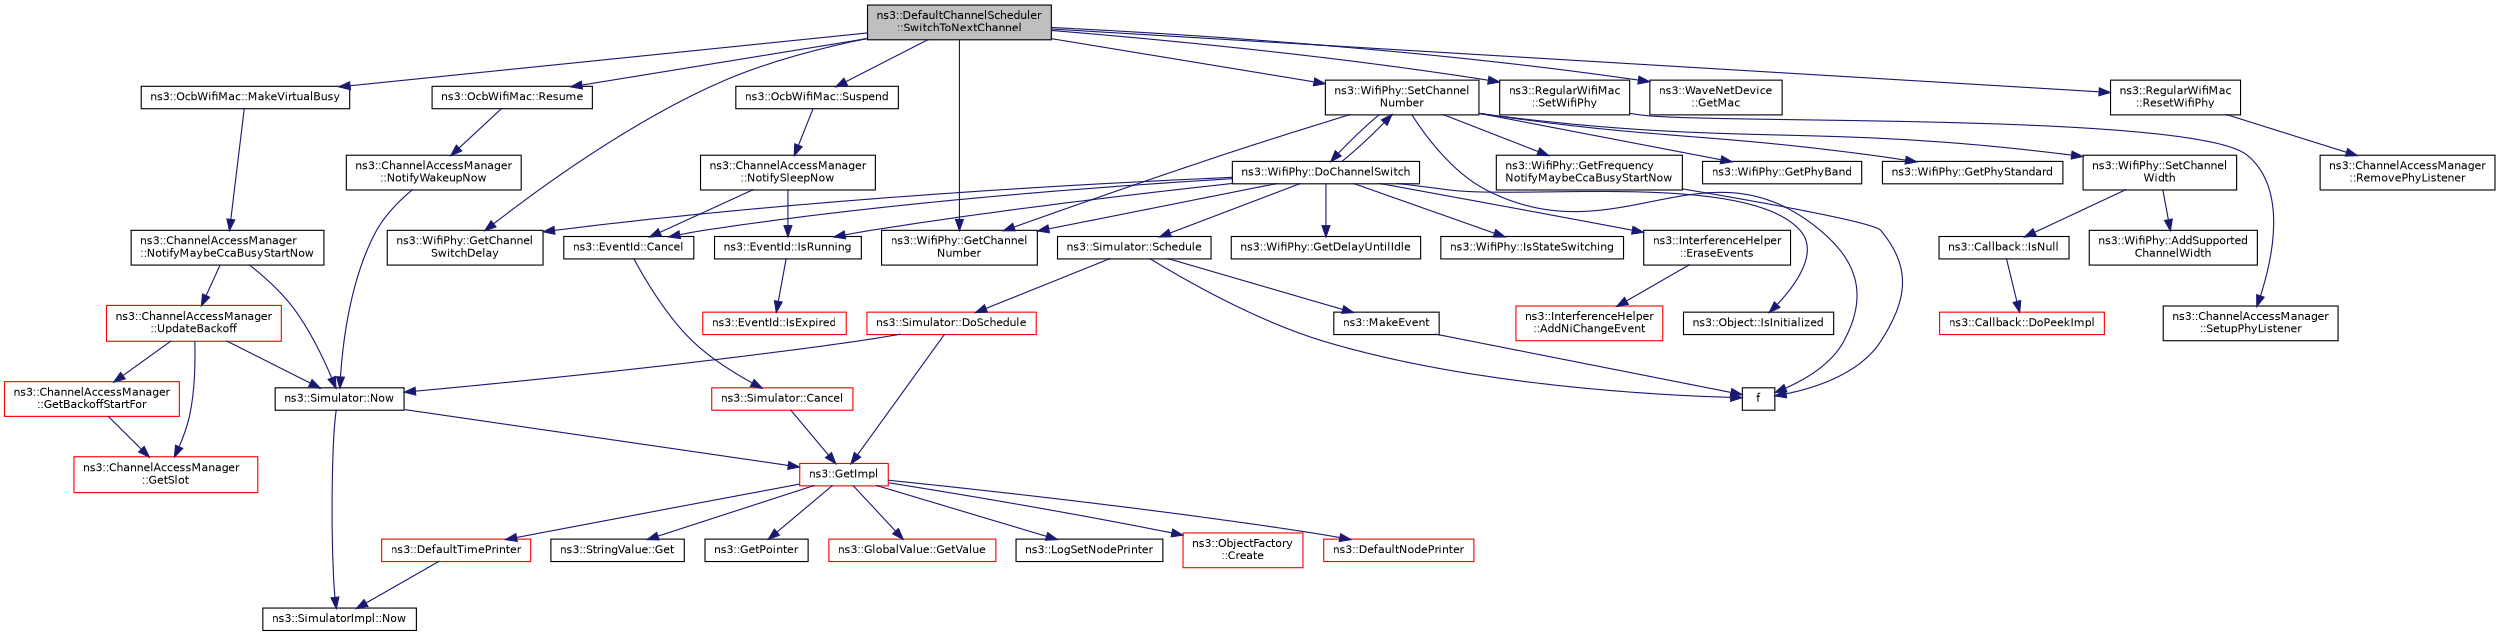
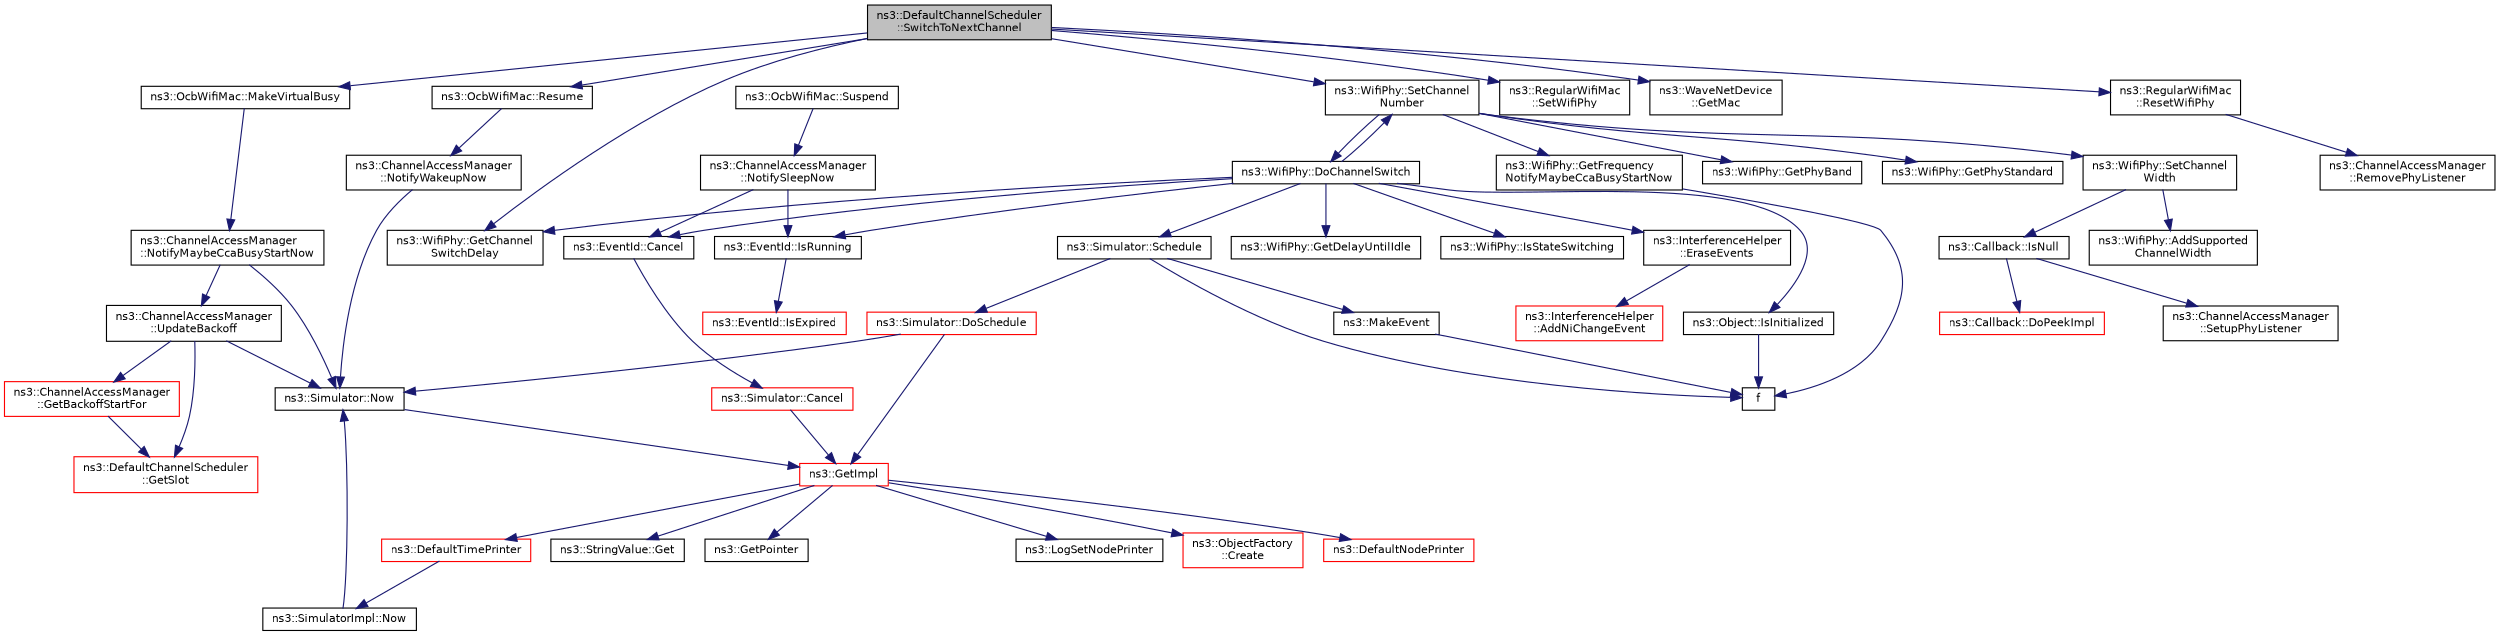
  digraph {
    rankdir=TB
    node [color=black fillcolor=white fontname=Helvetica fontsize=10 shape=record style=filled]
    edge [color=midnightblue fontname=Helvetica fontsize=10 labelfontname=Helvetica labelfontsize=10 style=solid]
    n1 [fillcolor=grey75 fontcolor=black height=0.2 label="ns3::DefaultChannelScheduler\l::SwitchToNextChannel" width=0.4]
-   n2 [height=0.2 label="ns3::WifiPhy::GetChannel\lNumber" width=0.4]
    n3 [height=0.2 label="ns3::WifiPhy::GetChannel\lSwitchDelay" width=0.4]
    n4 [height=0.2 label="ns3::WaveNetDevice\l::GetMac" width=0.4]
    n5 [height=0.2 label="ns3::OcbWifiMac::MakeVirtualBusy" width=0.4]
    n6 [height=0.2 label="ns3::RegularWifiMac\l::ResetWifiPhy" width=0.4]
    n7 [height=0.2 label="ns3::OcbWifiMac::Resume" width=0.4]
    n8 [height=0.2 label="ns3::WifiPhy::SetChannel\lNumber" width=0.4]
    n9 [height=0.2 label="ns3::RegularWifiMac\l::SetWifiPhy" width=0.4]
    n10 [height=0.2 label="ns3::OcbWifiMac::Suspend" width=0.4]
    n11 [height=0.2 label="ns3::ChannelAccessManager\l::NotifyMaybeCcaBusyStartNow" width=0.4]
    n12 [height=0.2 label="ns3::ChannelAccessManager\l::RemovePhyListener" width=0.4]
    n13 [height=0.2 label="ns3::ChannelAccessManager\l::NotifyWakeupNow" width=0.4]
    n14 [height=0.2 label="ns3::WifiPhy::DoChannelSwitch" width=0.4]
    n15 [height=0.2 label=f width=0.4]
    n16 [height=0.2 label="ns3::WifiPhy::GetFrequency\lNotifyMaybeCcaBusyStartNow" width=0.4]
    n17 [height=0.2 label="ns3::WifiPhy::GetPhyBand" width=0.4]
    n18 [height=0.2 label="ns3::WifiPhy::GetPhyStandard" width=0.4]
    n19 [height=0.2 label="ns3::WifiPhy::SetChannel\lWidth" width=0.4]
    n20 [height=0.2 label="ns3::ChannelAccessManager\l::SetupPhyListener" width=0.4]
    n21 [height=0.2 label="ns3::ChannelAccessManager\l::NotifySleepNow" width=0.4]
    n22 [height=0.2 label="ns3::Simulator::Now" width=0.4]
-   n23 [color=red height=0.2 label="ns3::ChannelAccessManager\l::UpdateBackoff" width=0.4]
+   n23 [height=0.2 label="ns3::ChannelAccessManager\l::UpdateBackoff" width=0.4]
    n24 [color=red height=0.2 label="ns3::GetImpl" width=0.4]
    n25 [height=0.2 label="ns3::SimulatorImpl::Now" width=0.4]
    n26 [color=red height=0.2 label="ns3::ChannelAccessManager\l::GetBackoffStartFor" width=0.4]
-   n27 [color=red height=0.2 label="ns3::ChannelAccessManager\l::GetSlot" width=0.4]
+   n27 [color=red height=0.2 label="ns3::DefaultChannelScheduler\l::GetSlot" width=0.4]
    n28 [color=red height=0.2 label="ns3::ObjectFactory\l::Create" width=0.4]
    n29 [color=red height=0.2 label="ns3::DefaultNodePrinter" width=0.4]
    n30 [color=red height=0.2 label="ns3::DefaultTimePrinter" width=0.4]
    n31 [height=0.2 label="ns3::StringValue::Get" width=0.4]
    n32 [height=0.2 label="ns3::GetPointer" width=0.4]
-   n33 [color=red height=0.2 label="ns3::GlobalValue::GetValue" width=0.4]
    n34 [height=0.2 label="ns3::LogSetNodePrinter" width=0.4]
    n35 [height=0.2 label="ns3::EventId::Cancel" width=0.4]
    n36 [height=0.2 label="ns3::InterferenceHelper\l::EraseEvents" width=0.4]
    n37 [height=0.2 label="ns3::WifiPhy::GetDelayUntilIdle" width=0.4]
    n38 [height=0.2 label="ns3::Object::IsInitialized" width=0.4]
    n39 [height=0.2 label="ns3::EventId::IsRunning" width=0.4]
    n40 [height=0.2 label="ns3::WifiPhy::IsStateSwitching" width=0.4]
    n41 [height=0.2 label="ns3::Simulator::Schedule" width=0.4]
    n42 [height=0.2 label="ns3::WifiPhy::AddSupported\lChannelWidth" width=0.4]
    n43 [height=0.2 label="ns3::Callback::IsNull" width=0.4]
    n44 [color=red height=0.2 label="ns3::Simulator::Cancel" width=0.4]
    n45 [color=red height=0.2 label="ns3::InterferenceHelper\l::AddNiChangeEvent" width=0.4]
    n46 [color=red height=0.2 label="ns3::EventId::IsExpired" width=0.4]
    n47 [color=red height=0.2 label="ns3::Simulator::DoSchedule" width=0.4]
    n48 [height=0.2 label="ns3::MakeEvent" width=0.4]
    n49 [color=red height=0.2 label="ns3::Callback::DoPeekImpl" width=0.4]
-   n1 -> n2
    n1 -> n3
    n1 -> n4
    n1 -> n5
    n1 -> n6
    n1 -> n7
    n1 -> n8
    n1 -> n9
-   n1 -> n10
    n5 -> n11
    n6 -> n12
    n7 -> n13
-   n8 -> n2
    n8 -> n14
-   n8 -> n15
+   n38 -> n15
    n8 -> n16
    n8 -> n17
    n8 -> n18
    n8 -> n19
-   n9 -> n20
+   n43 -> n20
    n10 -> n21
    n11 -> n22
    n11 -> n23
    n13 -> n22
-   n14 -> n2
    n14 -> n3
    n14 -> n8
    n14 -> n35
    n14 -> n36
    n14 -> n37
    n14 -> n38
    n14 -> n39
    n14 -> n40
    n14 -> n41
    n16 -> n15
    n19 -> n42
    n19 -> n43
    n21 -> n35
    n21 -> n39
    n22 -> n24
-   n22 -> n25
+   n25 -> n22
    n23 -> n22
    n23 -> n26
    n23 -> n27
    n24 -> n28
    n24 -> n29
    n24 -> n30
    n24 -> n31
    n24 -> n32
-   n24 -> n33
    n24 -> n34
    n26 -> n27
    n30 -> n25
    n35 -> n44
    n36 -> n45
    n39 -> n46
    n41 -> n15
    n41 -> n47
    n41 -> n48
    n43 -> n49
    n44 -> n24
    n47 -> n22
    n47 -> n24
    n48 -> n15
  }
